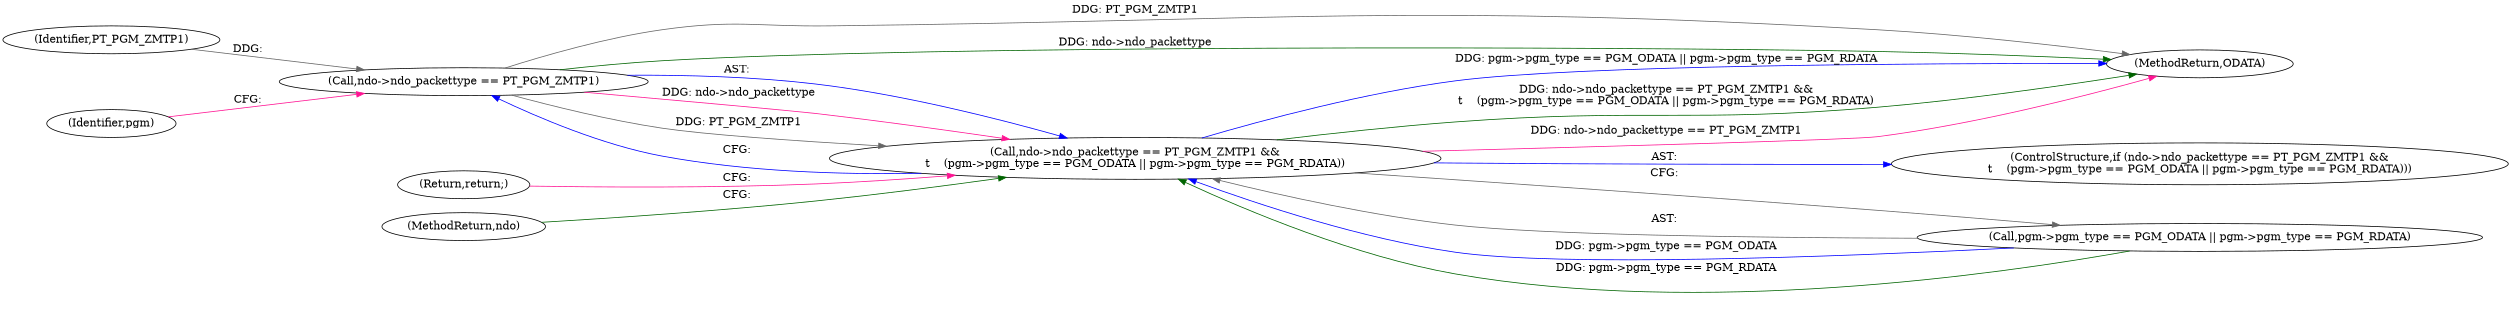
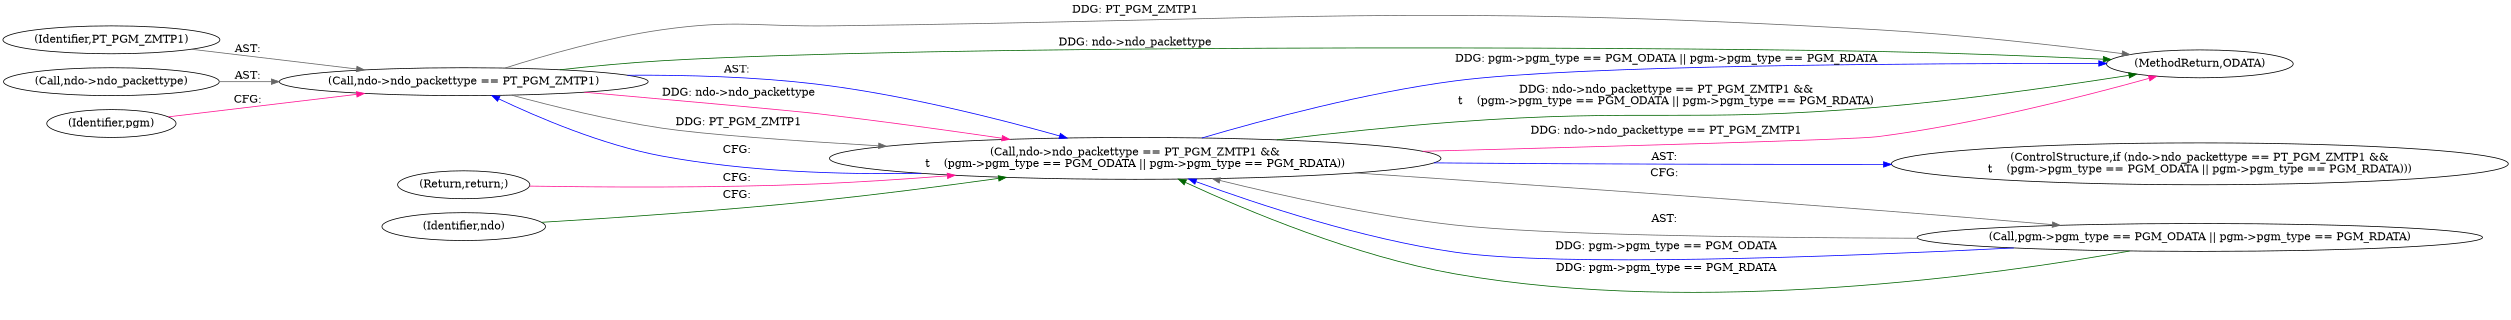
  digraph {
    rankdir=LR
    edge [color=gray40]
    n1 [label="(Call,ndo->ndo_packettype == PT_PGM_ZMTP1)"]
    n2 [label="(Call,ndo->ndo_packettype == PT_PGM_ZMTP1 &&\n\t    (pgm->pgm_type == PGM_ODATA || pgm->pgm_type == PGM_RDATA))"]
    n3 [label="(MethodReturn,ODATA)"]
    n4 [label="(ControlStructure,if (ndo->ndo_packettype == PT_PGM_ZMTP1 &&\n\t    (pgm->pgm_type == PGM_ODATA || pgm->pgm_type == PGM_RDATA)))"]
    n5 [label="(Call,pgm->pgm_type == PGM_ODATA || pgm->pgm_type == PGM_RDATA)"]
    n6 [label="(Identifier,PT_PGM_ZMTP1)"]
    n7 [label="(Return,return;)"]
-   n8 [label="(MethodReturn,ndo)"]
+   n8 [label="(Identifier,ndo)"]
+   n9 [label="(Call,ndo->ndo_packettype)"]
    n10 [label="(Identifier,pgm)"]
    n1 -> n2 [color=blue label="AST: "]
    n1 -> n2 [color=deeppink label="DDG: ndo->ndo_packettype"]
    n1 -> n2 [label="DDG: PT_PGM_ZMTP1"]
    n1 -> n3 [label="DDG: PT_PGM_ZMTP1"]
    n1 -> n3 [color=darkgreen label="DDG: ndo->ndo_packettype"]
    n2 -> n1 [color=blue label="CFG: "]
    n2 -> n3 [color=blue label="DDG: pgm->pgm_type == PGM_ODATA || pgm->pgm_type == PGM_RDATA"]
    n2 -> n3 [color=darkgreen label="DDG: ndo->ndo_packettype == PT_PGM_ZMTP1 &&\n\t    (pgm->pgm_type == PGM_ODATA || pgm->pgm_type == PGM_RDATA)"]
    n2 -> n3 [color=deeppink label="DDG: ndo->ndo_packettype == PT_PGM_ZMTP1"]
    n2 -> n4 [color=blue label="AST: "]
    n2 -> n5 [label="CFG: "]
    n5 -> n2 [label="AST: "]
    n5 -> n2 [color=blue label="DDG: pgm->pgm_type == PGM_ODATA"]
    n5 -> n2 [color=darkgreen label="DDG: pgm->pgm_type == PGM_RDATA"]
-   n6 -> n1 [label="DDG: "]
+   n6 -> n1 [label="AST: "]
    n7 -> n2 [color=deeppink label="CFG: "]
    n8 -> n2 [color=darkgreen label="CFG: "]
+   n9 -> n1 [label="AST: "]
    n10 -> n1 [color=deeppink label="CFG: "]
  }
